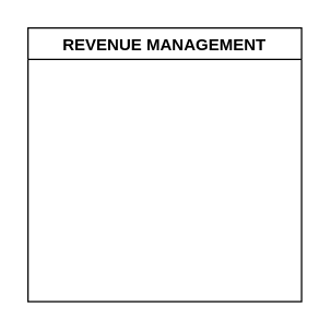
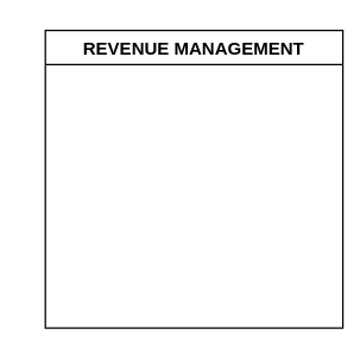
  <mxCell id="0" />
  <mxCell id="1" parent="0" />
- <mxCell id="2" value="REVENUE MANAGEMENT" style="swimlane;" vertex="1" parent="1"><mxGeometry x="20" y="20" width="200" height="200" as="geometry" /></mxCell>
+ <mxCell id="2" value="REVENUE MANAGEMENT" style="swimlane;" vertex="1" parent="1"><mxGeometry x="30" y="20" width="200" height="200" as="geometry" /></mxCell>
